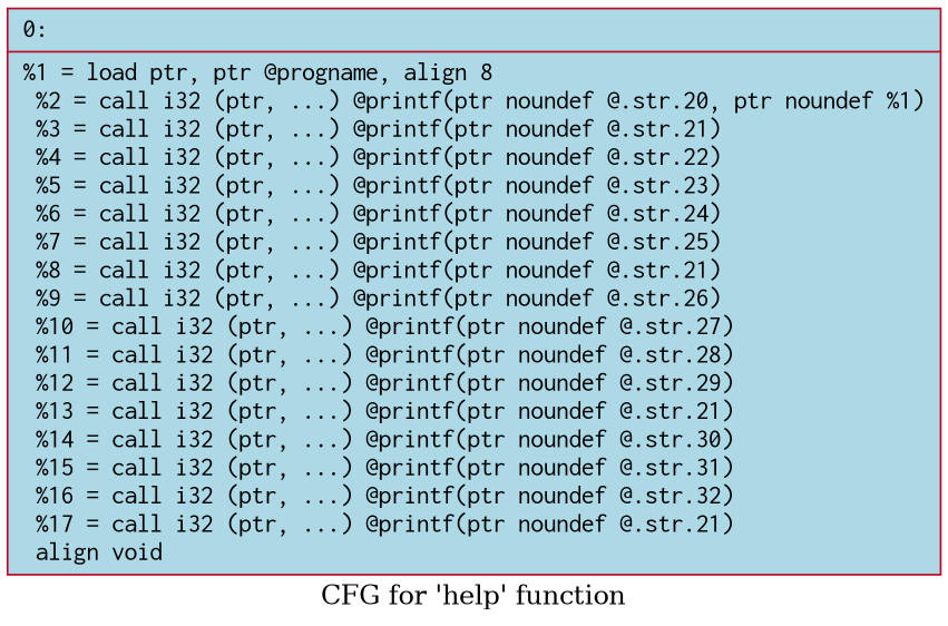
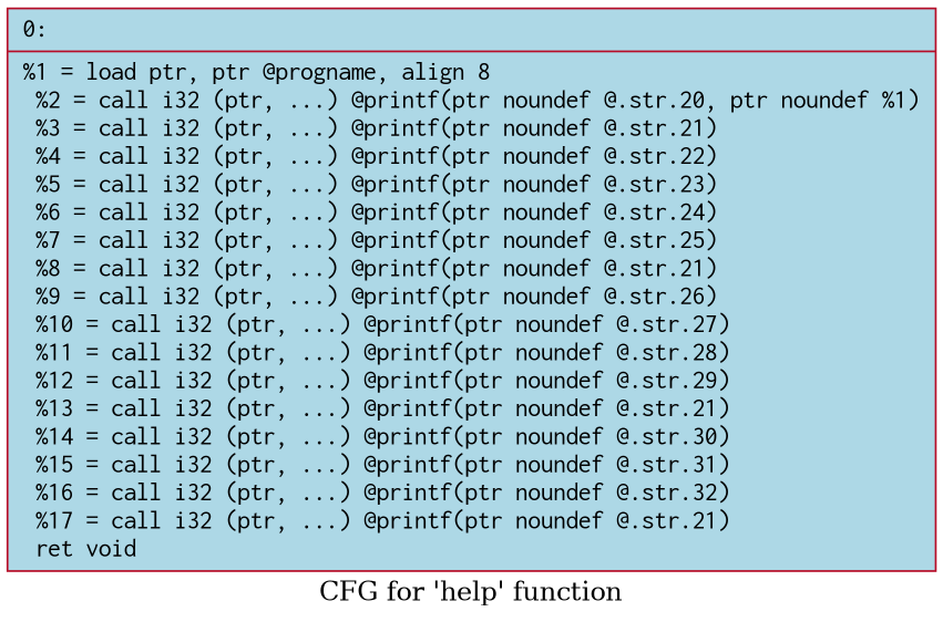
  digraph {
    label="CFG for 'help' function"
-   n1 [color="#b70d28ff" fillcolor=lightblue fontname=Courier label="{0:\l|  %1 = load ptr, ptr @progname, align 8\l  %2 = call i32 (ptr, ...) @printf(ptr noundef @.str.20, ptr noundef %1)\l  %3 = call i32 (ptr, ...) @printf(ptr noundef @.str.21)\l  %4 = call i32 (ptr, ...) @printf(ptr noundef @.str.22)\l  %5 = call i32 (ptr, ...) @printf(ptr noundef @.str.23)\l  %6 = call i32 (ptr, ...) @printf(ptr noundef @.str.24)\l  %7 = call i32 (ptr, ...) @printf(ptr noundef @.str.25)\l  %8 = call i32 (ptr, ...) @printf(ptr noundef @.str.21)\l  %9 = call i32 (ptr, ...) @printf(ptr noundef @.str.26)\l  %10 = call i32 (ptr, ...) @printf(ptr noundef @.str.27)\l  %11 = call i32 (ptr, ...) @printf(ptr noundef @.str.28)\l  %12 = call i32 (ptr, ...) @printf(ptr noundef @.str.29)\l  %13 = call i32 (ptr, ...) @printf(ptr noundef @.str.21)\l  %14 = call i32 (ptr, ...) @printf(ptr noundef @.str.30)\l  %15 = call i32 (ptr, ...) @printf(ptr noundef @.str.31)\l  %16 = call i32 (ptr, ...) @printf(ptr noundef @.str.32)\l  %17 = call i32 (ptr, ...) @printf(ptr noundef @.str.21)\l  align void\l}" shape=record style=filled]
+   n1 [color="#b70d28ff" fillcolor=lightblue fontname=Courier label="{0:\l|  %1 = load ptr, ptr @progname, align 8\l  %2 = call i32 (ptr, ...) @printf(ptr noundef @.str.20, ptr noundef %1)\l  %3 = call i32 (ptr, ...) @printf(ptr noundef @.str.21)\l  %4 = call i32 (ptr, ...) @printf(ptr noundef @.str.22)\l  %5 = call i32 (ptr, ...) @printf(ptr noundef @.str.23)\l  %6 = call i32 (ptr, ...) @printf(ptr noundef @.str.24)\l  %7 = call i32 (ptr, ...) @printf(ptr noundef @.str.25)\l  %8 = call i32 (ptr, ...) @printf(ptr noundef @.str.21)\l  %9 = call i32 (ptr, ...) @printf(ptr noundef @.str.26)\l  %10 = call i32 (ptr, ...) @printf(ptr noundef @.str.27)\l  %11 = call i32 (ptr, ...) @printf(ptr noundef @.str.28)\l  %12 = call i32 (ptr, ...) @printf(ptr noundef @.str.29)\l  %13 = call i32 (ptr, ...) @printf(ptr noundef @.str.21)\l  %14 = call i32 (ptr, ...) @printf(ptr noundef @.str.30)\l  %15 = call i32 (ptr, ...) @printf(ptr noundef @.str.31)\l  %16 = call i32 (ptr, ...) @printf(ptr noundef @.str.32)\l  %17 = call i32 (ptr, ...) @printf(ptr noundef @.str.21)\l  ret void\l}" shape=record style=filled]
  }
